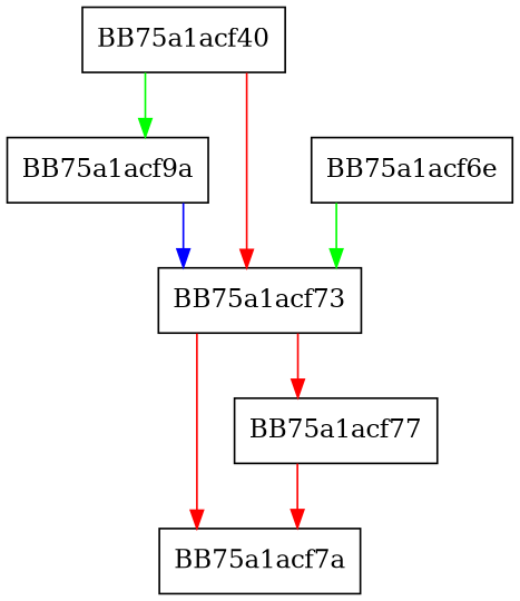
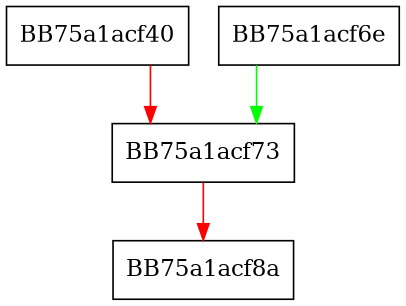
  digraph {
    splines=ortho
    node [shape=box]
    edge [color=red]
    BB75a1acf40
-   BB75a1acf9a
    BB75a1acf73
    BB75a1acf6e
-   BB75a1acf8a [label=BB75a1acf7a]
-   BB75a1acf77
-   BB75a1acf40 -> BB75a1acf9a [color=green]
+   BB75a1acf8a
    BB75a1acf40 -> BB75a1acf73
-   BB75a1acf9a -> BB75a1acf73 [color=blue]
    BB75a1acf73 -> BB75a1acf8a
-   BB75a1acf73 -> BB75a1acf77
    BB75a1acf6e -> BB75a1acf73 [color=green]
-   BB75a1acf77 -> BB75a1acf8a
  }
